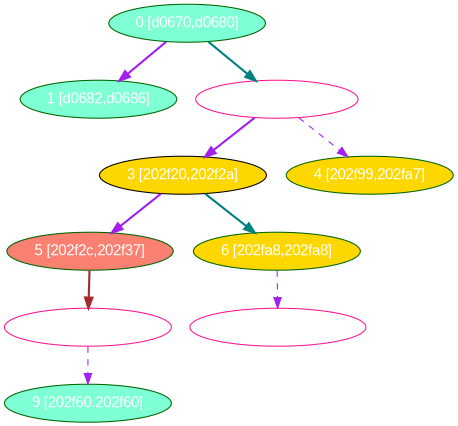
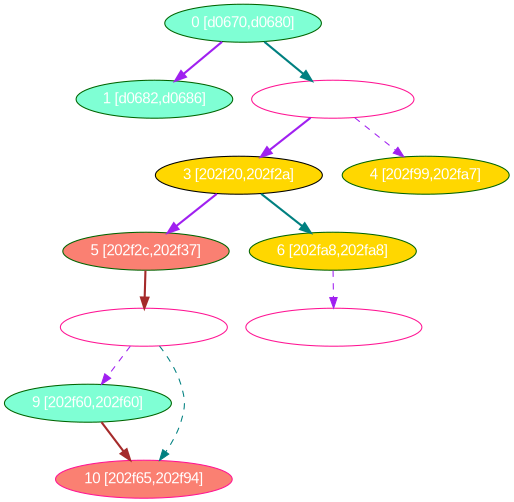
  digraph {
    fontname="Liberation Sans"
    node [color=darkgreen fillcolor=aquamarine fontcolor="#ffffff" fontname="Liberation Sans" shape=oval style=filled]
    edge [color=purple fontname="Liberation Sans" style=bold]
    n1 [label="0 [d0670,d0680]"]
    n2 [label="1 [d0682,d0686]"]
    n3 [color=deeppink fillcolor=white label="2 [d068b,202f1e]"]
    n4 [color=black fillcolor=gold label="3 [202f20,202f2a]"]
    n5 [fillcolor=gold label="4 [202f99,202fa7]"]
    n6 [fillcolor=salmon label="5 [202f2c,202f37]"]
    n7 [fillcolor=gold label="6 [202fa8,202fa8]"]
    n8 [color=deeppink fillcolor=white label="7 [202f3d,202f5e]"]
    n9 [color=deeppink fillcolor=white label="11 [202fab,202fb9]"]
    n10 [label="9 [202f60,202f60]"]
+   n11 [color=deeppink fillcolor=salmon label="10 [202f65,202f94]"]
    n1 -> n2
    n1 -> n3 [color=teal]
    n3 -> n4
    n3 -> n5 [style=dashed]
    n4 -> n6
    n4 -> n7 [color=teal]
    n6 -> n8 [color=brown]
    n7 -> n9 [style=dashed]
    n8 -> n10 [style=dashed]
+   n8 -> n11 [color=teal style=dashed]
+   n10 -> n11 [color=brown]
  }
